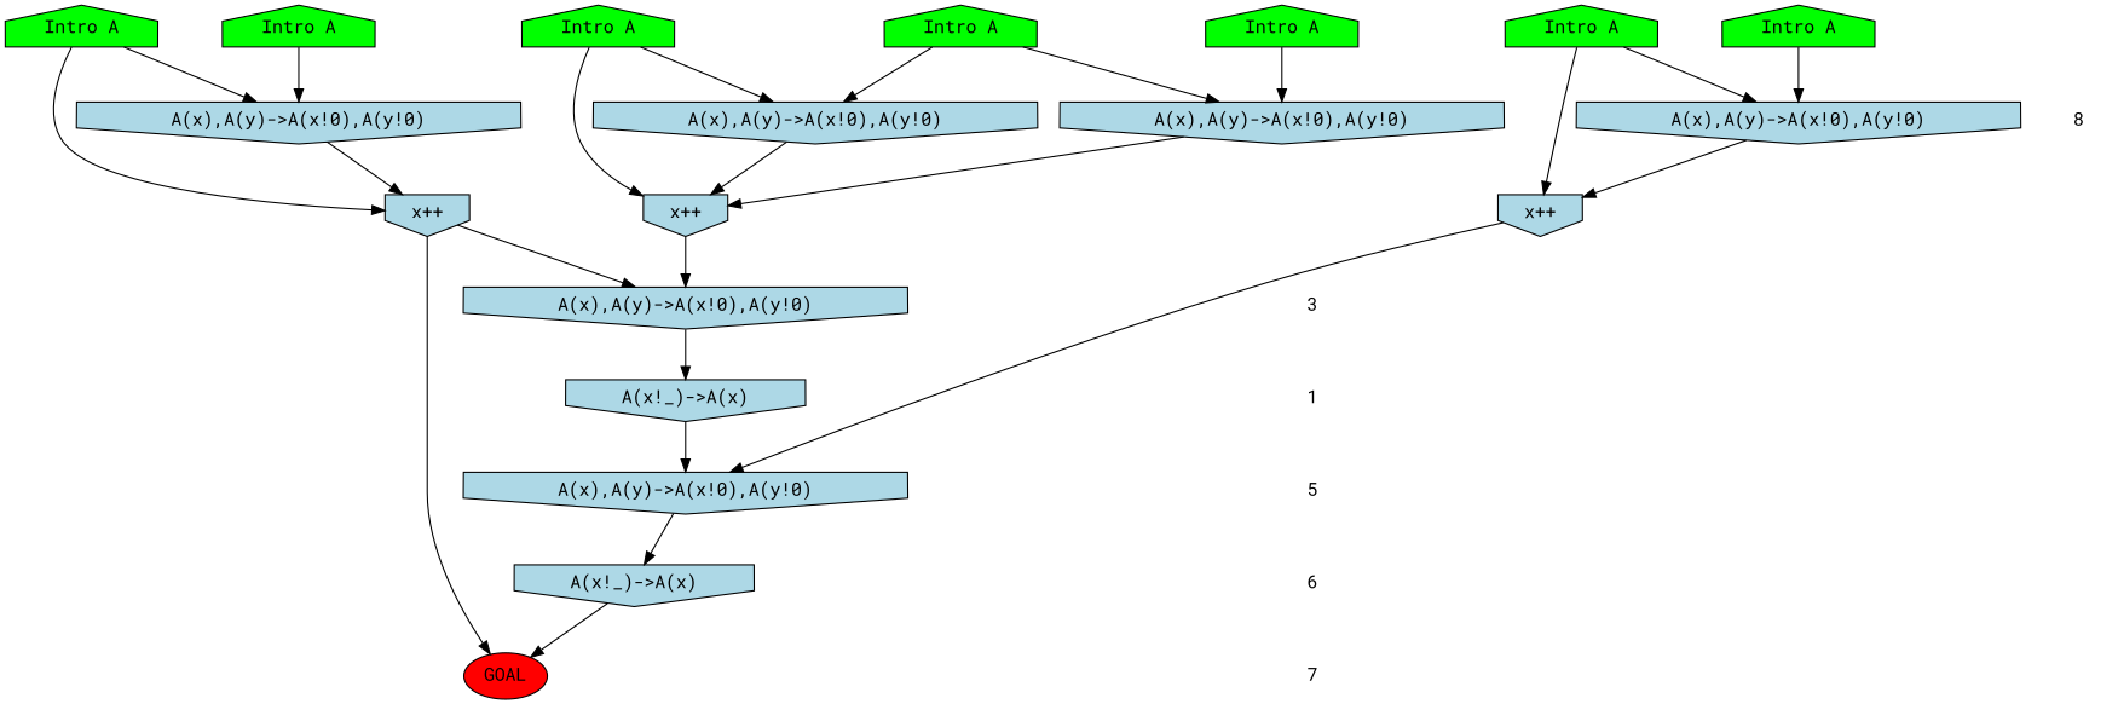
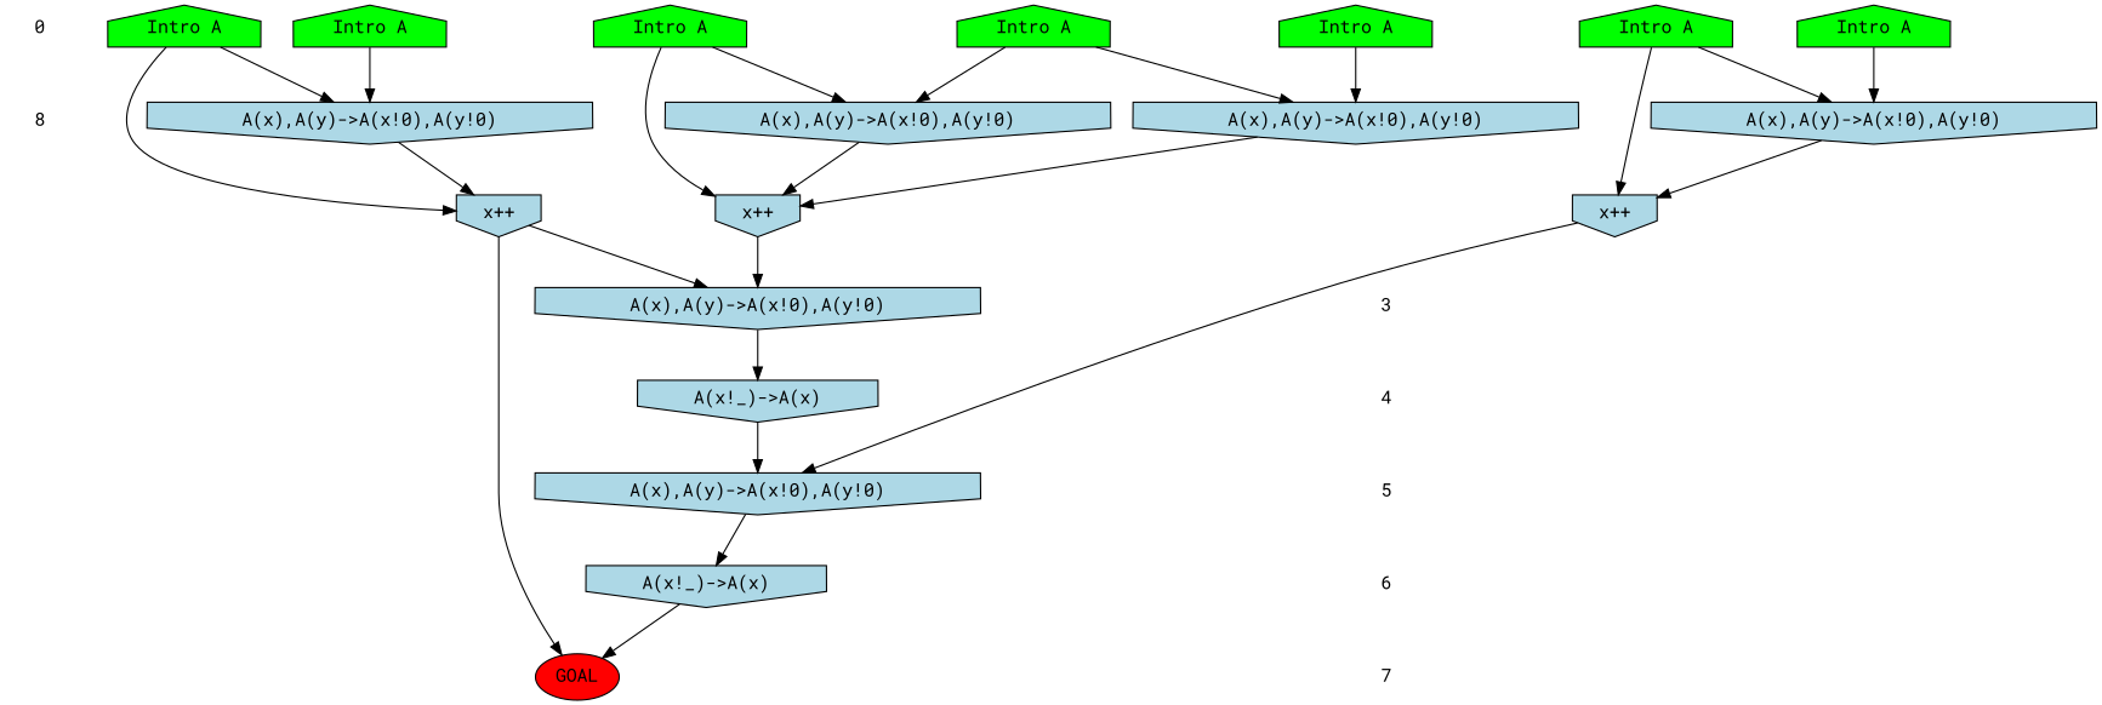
  digraph {
    fontname="Roboto Mono"
    ranksep=.5
    node [fontname="Roboto Mono" shape=invhouse fillcolor=lightblue style=filled]
    edge [fontname="Roboto Mono"]
+   0 [shape=plaintext fillcolor="" style=""]
    n2 [fillcolor=green label="Intro A" shape=house]
    n3 [fillcolor=green label="Intro A" shape=house]
    n4 [fillcolor=green label="Intro A" shape=house]
    n5 [fillcolor=green label="Intro A" shape=house]
    n6 [fillcolor=green label="Intro A" shape=house]
    n7 [fillcolor=green label="Intro A" shape=house]
    n8 [fillcolor=green label="Intro A" shape=house]
    n9 [label=8 shape=plaintext fillcolor="" style=""]
    n10 [label="A(x),A(y)->A(x!0),A(y!0)"]
    n11 [label="A(x),A(y)->A(x!0),A(y!0)"]
    n12 [label="A(x),A(y)->A(x!0),A(y!0)"]
    n13 [label="A(x),A(y)->A(x!0),A(y!0)"]
    n14 [label="x++"]
    n15 [label="x++"]
    n16 [label="x++"]
    3 [shape=plaintext fillcolor="" style=""]
    n18 [label="A(x),A(y)->A(x!0),A(y!0)"]
-   4 [shape=plaintext label=1 fillcolor="" style=""]
+   4 [shape=plaintext fillcolor="" style=""]
    n20 [label="A(x!_)->A(x)"]
    5 [shape=plaintext fillcolor="" style=""]
    n22 [label="A(x),A(y)->A(x!0),A(y!0)"]
    6 [shape=plaintext fillcolor="" style=""]
    n24 [label="A(x!_)->A(x)"]
    7 [shape=plaintext fillcolor="" style=""]
    n26 [fillcolor=red label=GOAL shape=""]
    subgraph sub_1 {
      rank=same
+     0
      n2
      n3
      n4
      n5
      n6
      n7
      n8
    }
    subgraph sub_2 {
      rank=same
      n9
      n10
      n11
      n12
      n13
    }
    subgraph sub_3 {
      rank=same
      n14
      n15
      n16
    }
    subgraph sub_4 {
      rank=same
      3
      n18
    }
    subgraph sub_5 {
      rank=same
      4
      n20
    }
    subgraph sub_6 {
      rank=same
      5
      n22
    }
    subgraph sub_7 {
      rank=same
      6
      n24
    }
    subgraph sub_8 {
      rank=same
      7
      n26
    }
+   0 -> n9 [style=invis]
    n2 -> n10
    n3 -> n12
    n3 -> n15
    n4 -> n13
    n5 -> n11
    n5 -> n14
    n6 -> n10
    n6 -> n11
    n7 -> n12
    n8 -> n13
    n8 -> n16
    n10 -> n14
    n11 -> n14
    n12 -> n15
    n13 -> n16
    n14 -> n18
    n15 -> n18
    n15 -> n26
    n16 -> n22
    3 -> 4 [style=invis]
    n18 -> n20
    4 -> 5 [style=invis]
    n20 -> n22
    5 -> 6 [style=invis]
    n22 -> n24
    6 -> 7 [style=invis]
    n24 -> n26
  }
